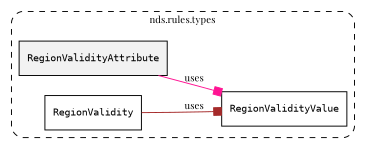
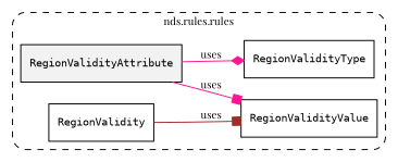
  digraph {
    fontname="Playfair Display"
    fontsize=10
    rankdir=LR
    node [fontname="Playfair Display" fontsize=10 shape=box]
    edge [arrowhead=box color=deeppink fontname="Playfair Display" fontsize=10]
    n1 [fillcolor="#0000000D" label=<<font face="monospace"><table align="center" border="0" cellspacing="0" cellpadding="0"><tr><td href="../../../content/packages/nds.rules.types.html#Structure-RegionValidityAttribute" title="Structure defined in nds.rules.types">RegionValidityAttribute</td></tr></table></font>> style=filled]
+   n2 [label=<<font face="monospace"><table align="center" border="0" cellspacing="0" cellpadding="0"><tr><td href="../../../content/packages/nds.rules.types.html#Enum-RegionValidityType" title="Enum defined in nds.rules.types">RegionValidityType</td></tr></table></font>>]
    n3 [label=<<font face="monospace"><table align="center" border="0" cellspacing="0" cellpadding="0"><tr><td href="../../../content/packages/nds.rules.types.html#Choice-RegionValidityValue" title="Choice defined in nds.rules.types">RegionValidityValue</td></tr></table></font>>]
    n4 [label=<<font face="monospace"><table align="center" border="0" cellspacing="0" cellpadding="0"><tr><td href="../../../content/packages/nds.rules.types.html#Structure-RegionValidity" title="Structure defined in nds.rules.types">RegionValidity</td></tr></table></font>>]
    subgraph cluster_1 {
-     label="nds.rules.types"
+     label="nds.rules.rules"
      style="dashed, rounded"
      n1
+     n2
      n3
      n4
    }
+   n1 -> n2 [arrowhead=diamond label=uses]
    n1 -> n3 [label=uses]
    n4 -> n3 [color=brown label=uses]
  }
